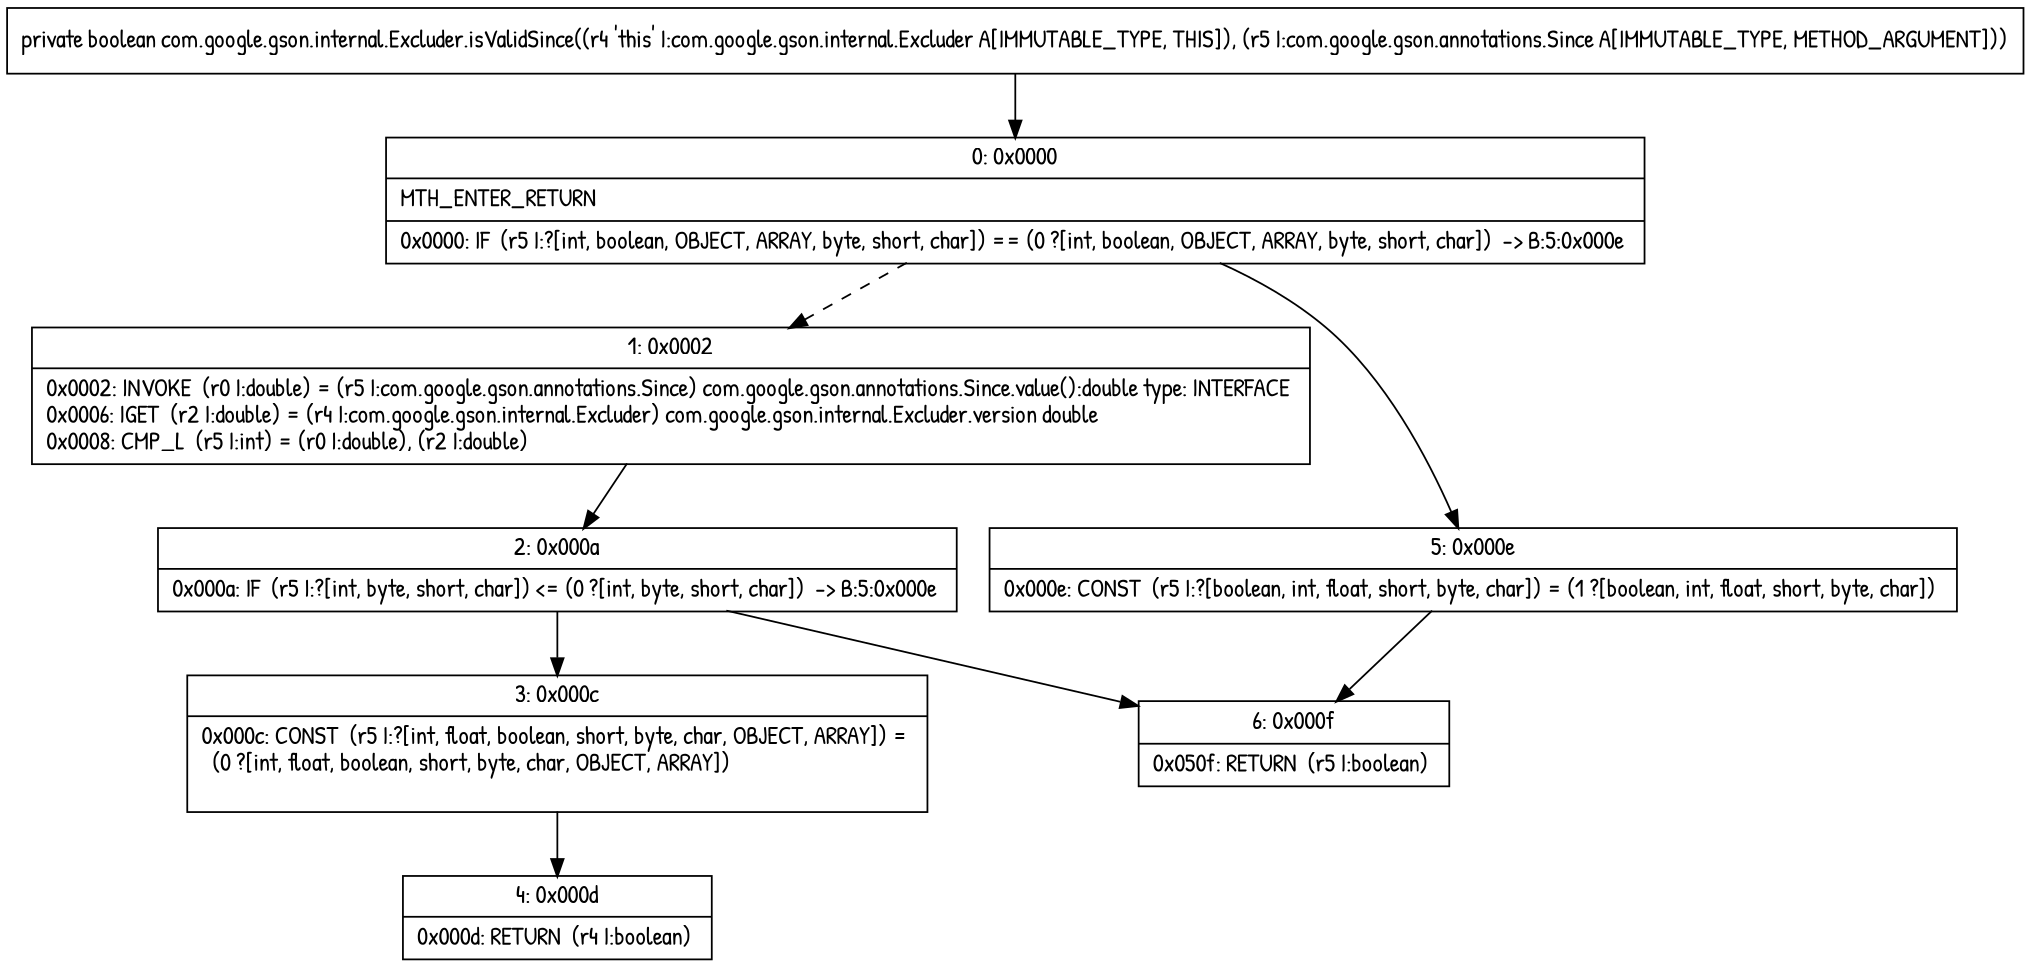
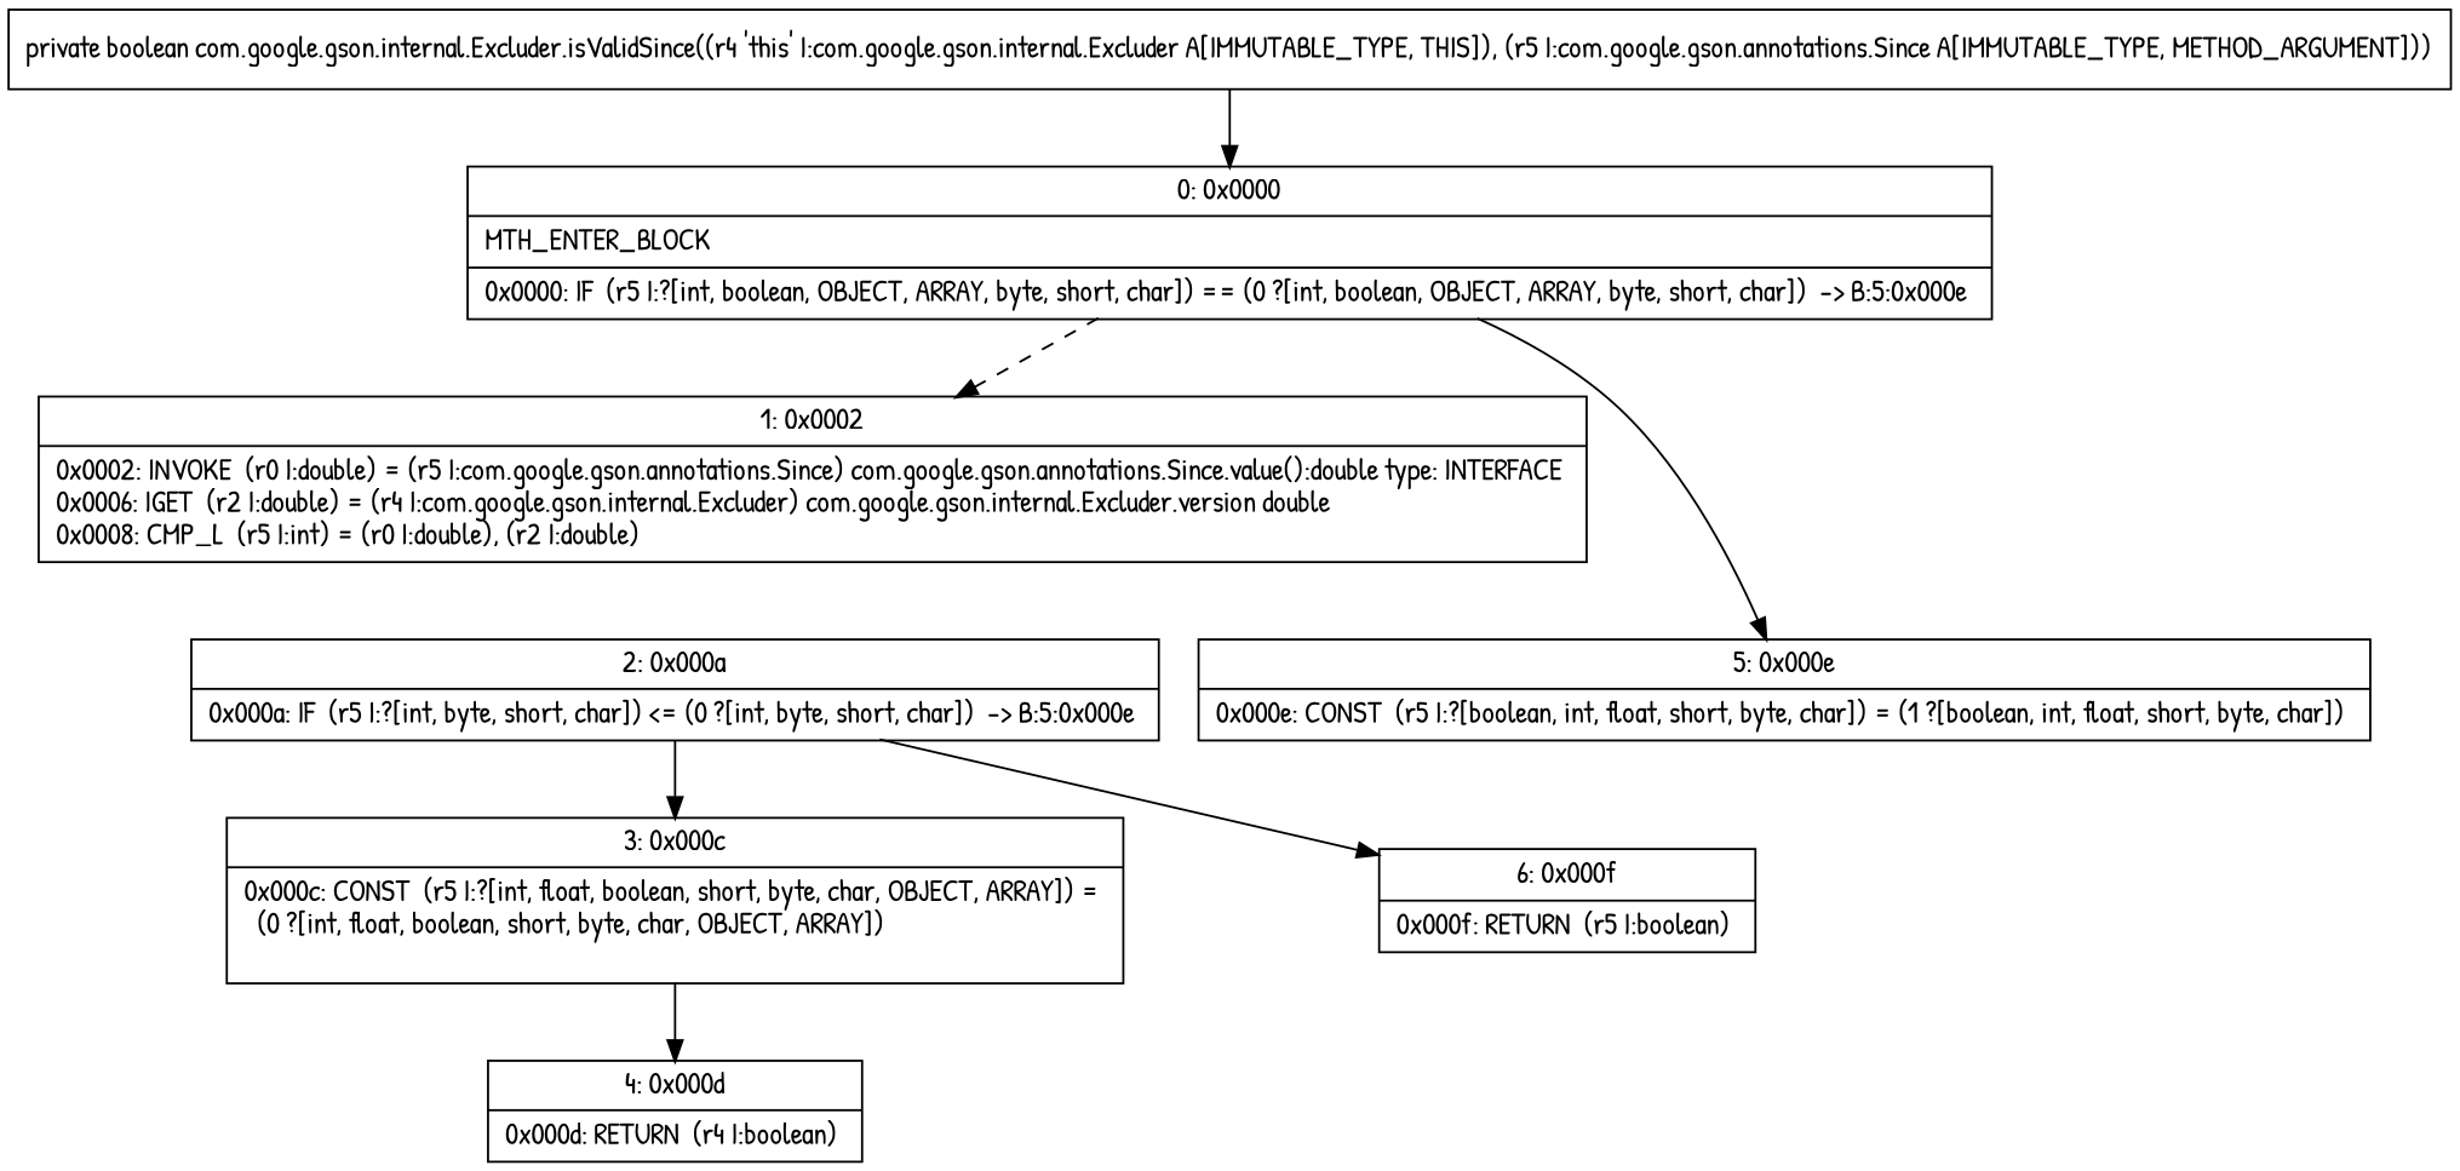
  digraph {
    fontname="Patrick Hand"
    node [fontname="Patrick Hand" shape=record]
    edge [fontname="Patrick Hand"]
-   n1 [label="{0\:\ 0x0000|MTH_ENTER_RETURN\l|0x0000: IF  (r5 I:?[int, boolean, OBJECT, ARRAY, byte, short, char]) == (0 ?[int, boolean, OBJECT, ARRAY, byte, short, char])  \-\> B:5:0x000e \l}"]
+   n1 [label="{0\:\ 0x0000|MTH_ENTER_BLOCK\l|0x0000: IF  (r5 I:?[int, boolean, OBJECT, ARRAY, byte, short, char]) == (0 ?[int, boolean, OBJECT, ARRAY, byte, short, char])  \-\> B:5:0x000e \l}"]
    n2 [label="{1\:\ 0x0002|0x0002: INVOKE  (r0 I:double) = (r5 I:com.google.gson.annotations.Since) com.google.gson.annotations.Since.value():double type: INTERFACE \l0x0006: IGET  (r2 I:double) = (r4 I:com.google.gson.internal.Excluder) com.google.gson.internal.Excluder.version double \l0x0008: CMP_L  (r5 I:int) = (r0 I:double), (r2 I:double) \l}"]
    n3 [label="{5\:\ 0x000e|0x000e: CONST  (r5 I:?[boolean, int, float, short, byte, char]) = (1 ?[boolean, int, float, short, byte, char]) \l}"]
    n4 [label="{2\:\ 0x000a|0x000a: IF  (r5 I:?[int, byte, short, char]) \<= (0 ?[int, byte, short, char])  \-\> B:5:0x000e \l}"]
-   n5 [label="{6\:\ 0x000f|0x050f: RETURN  (r5 I:boolean) \l}"]
+   n5 [label="{6\:\ 0x000f|0x000f: RETURN  (r5 I:boolean) \l}"]
    n6 [label="{3\:\ 0x000c|0x000c: CONST  (r5 I:?[int, float, boolean, short, byte, char, OBJECT, ARRAY]) = \l  (0 ?[int, float, boolean, short, byte, char, OBJECT, ARRAY])\l \l}"]
    n7 [label="{4\:\ 0x000d|0x000d: RETURN  (r4 I:boolean) \l}"]
    n8 [label="{private boolean com.google.gson.internal.Excluder.isValidSince((r4 'this' I:com.google.gson.internal.Excluder A[IMMUTABLE_TYPE, THIS]), (r5 I:com.google.gson.annotations.Since A[IMMUTABLE_TYPE, METHOD_ARGUMENT])) }"]
    n1 -> n2 [style=dashed]
    n1 -> n3
-   n2 -> n4
-   n3 -> n5
    n4 -> n5
    n4 -> n6 [style=solid]
    n6 -> n7
    n8 -> n1
  }
